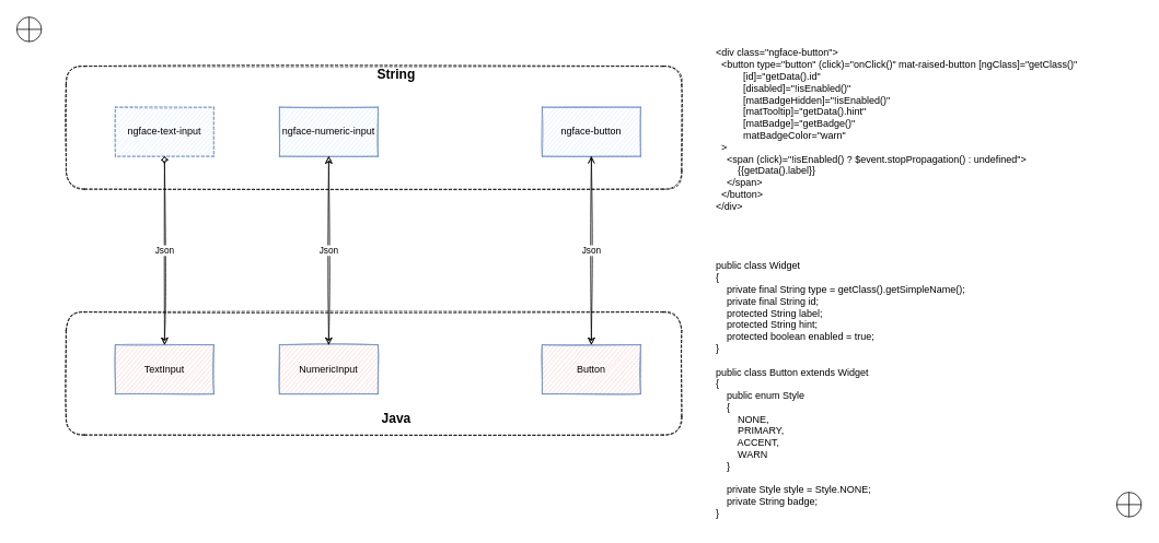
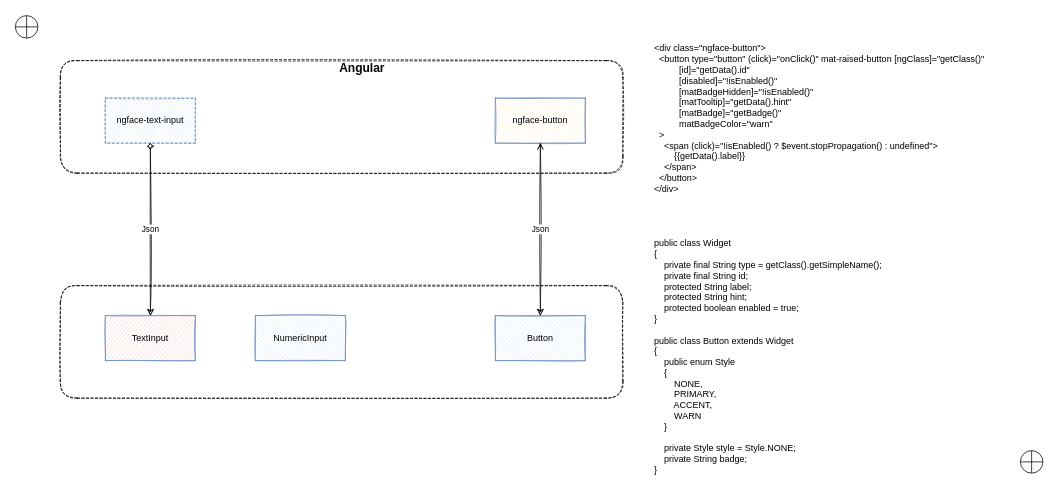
  <mxCell id="0" />
  <mxCell id="1" parent="0" />
  <mxCell id="2" value="" style="rounded=1;whiteSpace=wrap;html=1;sketch=1;dashed=1;" vertex="1" parent="1"><mxGeometry x="80" y="80" width="750" height="150" as="geometry" /></mxCell>
  <mxCell id="3" value="" style="rounded=1;whiteSpace=wrap;html=1;sketch=1;dashed=1;" vertex="1" parent="1"><mxGeometry x="80" y="380" width="750" height="150" as="geometry" /></mxCell>
  <mxCell id="4" value="ngface-text-input" style="rounded=0;whiteSpace=wrap;html=1;fillColor=#dae8fc;strokeColor=#6c8ebf;sketch=1;dashed=1;" vertex="1" parent="1"><mxGeometry x="140" y="130" width="120" height="60" as="geometry" /></mxCell>
  <mxCell id="5" value="TextInput" style="rounded=0;whiteSpace=wrap;html=1;fillColor=#f8cecc;strokeColor=#6c8ebf;sketch=1;" vertex="1" parent="1"><mxGeometry x="140" y="420" width="120" height="60" as="geometry" /></mxCell>
  <mxCell id="6" value="Json" style="endArrow=diamond;startArrow=classic;html=1;entryX=0.5;entryY=1;entryDx=0;entryDy=0;sketch=1;" edge="1" parent="1" source="5" target="4"><mxGeometry width="50" height="50" relative="1" as="geometry"><mxPoint x="-20" y="340" as="sourcePoint" /><mxPoint x="30" y="290" as="targetPoint" /></mxGeometry></mxCell>
- <mxCell id="7" value="NumericInput" style="rounded=0;whiteSpace=wrap;html=1;fillColor=#f8cecc;strokeColor=#6c8ebf;sketch=1;" vertex="1" parent="1"><mxGeometry x="340" y="420" width="120" height="60" as="geometry" /></mxCell>
- <mxCell id="8" value="ngface-numeric-input" style="rounded=0;whiteSpace=wrap;html=1;fillColor=#dae8fc;strokeColor=#6c8ebf;sketch=1;" vertex="1" parent="1"><mxGeometry x="340" y="130" width="120" height="60" as="geometry" /></mxCell>
- <mxCell id="9" value="Json" style="endArrow=classic;startArrow=classic;html=1;entryX=0.5;entryY=1;entryDx=0;entryDy=0;sketch=1;" edge="1" parent="1" source="7" target="8"><mxGeometry width="50" height="50" relative="1" as="geometry"><mxPoint x="570" y="340" as="sourcePoint" /><mxPoint x="620" y="290" as="targetPoint" /></mxGeometry></mxCell>
- <mxCell id="10" value="ngface-button" style="rounded=0;whiteSpace=wrap;html=1;fillColor=#dae8fc;strokeColor=#6c8ebf;sketch=1;" vertex="1" parent="1"><mxGeometry x="660" y="130" width="120" height="60" as="geometry" /></mxCell>
- <mxCell id="11" value="Button" style="rounded=0;whiteSpace=wrap;html=1;fillColor=#f8cecc;strokeColor=#6c8ebf;sketch=1;" vertex="1" parent="1"><mxGeometry x="660" y="420" width="120" height="60" as="geometry" /></mxCell>
+ <mxCell id="7" value="NumericInput" style="rounded=0;whiteSpace=wrap;html=1;fillColor=#dae8fc;strokeColor=#6c8ebf;sketch=1;" vertex="1" parent="1"><mxGeometry x="340" y="420" width="120" height="60" as="geometry" /></mxCell>
+ <mxCell id="10" value="ngface-button" style="rounded=0;whiteSpace=wrap;html=1;fillColor=#fff2cc;strokeColor=#6c8ebf;sketch=1;" vertex="1" parent="1"><mxGeometry x="660" y="130" width="120" height="60" as="geometry" /></mxCell>
+ <mxCell id="11" value="Button" style="rounded=0;whiteSpace=wrap;html=1;fillColor=#dae8fc;strokeColor=#6c8ebf;sketch=1;" vertex="1" parent="1"><mxGeometry x="660" y="420" width="120" height="60" as="geometry" /></mxCell>
  <mxCell id="12" value="Json" style="endArrow=open;startArrow=classic;html=1;entryX=0.5;entryY=1;entryDx=0;entryDy=0;exitX=0.5;exitY=0;exitDx=0;exitDy=0;sketch=1;" edge="1" parent="1" source="11" target="10"><mxGeometry width="50" height="50" relative="1" as="geometry"><mxPoint x="810" y="330" as="sourcePoint" /><mxPoint x="860" y="280" as="targetPoint" /></mxGeometry></mxCell>
- <mxCell id="13" value="String" style="text;html=1;strokeColor=none;fillColor=none;align=center;verticalAlign=middle;whiteSpace=wrap;rounded=0;dashed=1;sketch=1;fontStyle=1;fontSize=16;" vertex="1" parent="1"><mxGeometry x="430" y="80" width="105" height="20" as="geometry" /></mxCell>
- <mxCell id="14" value="Java" style="text;html=1;strokeColor=none;fillColor=none;align=center;verticalAlign=middle;whiteSpace=wrap;rounded=0;dashed=1;sketch=1;fontStyle=1;fontSize=16;" vertex="1" parent="1"><mxGeometry x="430" y="500" width="105" height="20" as="geometry" /></mxCell>
+ <mxCell id="13" value="Angular" style="text;html=1;strokeColor=none;fillColor=none;align=center;verticalAlign=middle;whiteSpace=wrap;rounded=0;dashed=1;sketch=1;fontStyle=1;fontSize=16;" vertex="1" parent="1"><mxGeometry x="430" y="80" width="105" height="20" as="geometry" /></mxCell>
  <mxCell id="15" value="&lt;div&gt;&amp;lt;div class=&quot;ngface-button&quot;&amp;gt;&lt;/div&gt;&lt;div&gt;&amp;nbsp; &amp;lt;button type=&quot;button&quot; (click)=&quot;onClick()&quot; mat-raised-button [ngClass]=&quot;getClass()&quot;&lt;/div&gt;&lt;div&gt;&amp;nbsp; &amp;nbsp; &amp;nbsp; &amp;nbsp; &amp;nbsp; [id]=&quot;getData().id&quot;&lt;/div&gt;&lt;div&gt;&amp;nbsp; &amp;nbsp; &amp;nbsp; &amp;nbsp; &amp;nbsp; [disabled]=&quot;!isEnabled()&quot;&lt;/div&gt;&lt;div&gt;&amp;nbsp; &amp;nbsp; &amp;nbsp; &amp;nbsp; &amp;nbsp; [matBadgeHidden]=&quot;!isEnabled()&quot;&lt;/div&gt;&lt;div&gt;&amp;nbsp; &amp;nbsp; &amp;nbsp; &amp;nbsp; &amp;nbsp; [matTooltip]=&quot;getData().hint&quot;&lt;/div&gt;&lt;div&gt;&amp;nbsp; &amp;nbsp; &amp;nbsp; &amp;nbsp; &amp;nbsp; [matBadge]=&quot;getBadge()&quot;&lt;/div&gt;&lt;div&gt;&amp;nbsp; &amp;nbsp; &amp;nbsp; &amp;nbsp; &amp;nbsp; matBadgeColor=&quot;warn&quot;&lt;/div&gt;&lt;div&gt;&amp;nbsp; &amp;gt;&lt;/div&gt;&lt;div&gt;&amp;nbsp; &amp;nbsp; &amp;lt;span (click)=&quot;!isEnabled() ? $event.stopPropagation() : undefined&quot;&amp;gt;&lt;/div&gt;&lt;div&gt;&amp;nbsp; &amp;nbsp; &amp;nbsp; &amp;nbsp; {{getData().label}}&lt;/div&gt;&lt;div&gt;&amp;nbsp; &amp;nbsp; &amp;lt;/span&amp;gt;&lt;/div&gt;&lt;div&gt;&amp;nbsp; &amp;lt;/button&amp;gt;&lt;/div&gt;&lt;div&gt;&amp;lt;/div&amp;gt;&lt;/div&gt;&lt;div&gt;&lt;br&gt;&lt;/div&gt;" style="text;html=1;align=left;verticalAlign=top;whiteSpace=wrap;rounded=0;dashed=1;sketch=1;fontSize=12;labelBackgroundColor=none;labelBorderColor=none;" vertex="1" parent="1"><mxGeometry x="870" y="50" width="520" height="220" as="geometry" /></mxCell>
  <mxCell id="16" value="&lt;div&gt;&lt;div&gt;public class Widget&lt;/div&gt;&lt;div&gt;{&lt;/div&gt;&lt;div&gt;&amp;nbsp; &amp;nbsp; private final String type = getClass().getSimpleName();&lt;/div&gt;&lt;div&gt;&amp;nbsp; &amp;nbsp; private final String id;&lt;/div&gt;&lt;div&gt;&amp;nbsp; &amp;nbsp; protected String label;&lt;/div&gt;&lt;div&gt;&amp;nbsp; &amp;nbsp; protected String hint;&lt;/div&gt;&lt;div&gt;&amp;nbsp; &amp;nbsp; protected boolean enabled = true;&lt;/div&gt;&lt;div&gt;}&lt;/div&gt;&lt;div&gt;&lt;br&gt;&lt;/div&gt;&lt;div&gt;public class Button extends Widget&lt;/div&gt;&lt;div&gt;{&lt;/div&gt;&lt;div&gt;&amp;nbsp; &amp;nbsp; public enum Style&lt;/div&gt;&lt;div&gt;&amp;nbsp; &amp;nbsp; {&lt;/div&gt;&lt;div&gt;&amp;nbsp; &amp;nbsp; &amp;nbsp; &amp;nbsp; NONE,&lt;/div&gt;&lt;div&gt;&amp;nbsp; &amp;nbsp; &amp;nbsp; &amp;nbsp; PRIMARY,&lt;/div&gt;&lt;div&gt;&amp;nbsp; &amp;nbsp; &amp;nbsp; &amp;nbsp; ACCENT,&lt;/div&gt;&lt;div&gt;&amp;nbsp; &amp;nbsp; &amp;nbsp; &amp;nbsp; WARN&lt;/div&gt;&lt;div&gt;&amp;nbsp; &amp;nbsp; }&lt;/div&gt;&lt;div&gt;&lt;br&gt;&lt;/div&gt;&lt;div&gt;&amp;nbsp; &amp;nbsp; private Style style = Style.NONE;&lt;/div&gt;&lt;div&gt;&amp;nbsp; &amp;nbsp; private String badge;&lt;/div&gt;&lt;div&gt;}&lt;/div&gt;&lt;/div&gt;&lt;div&gt;&lt;br&gt;&lt;/div&gt;" style="text;html=1;strokeColor=none;fillColor=none;align=left;verticalAlign=top;whiteSpace=wrap;rounded=0;dashed=1;sketch=1;fontSize=12;" vertex="1" parent="1"><mxGeometry x="870" y="310" width="520" height="330" as="geometry" /></mxCell>
  <mxCell id="17" value="" style="shape=orEllipse;perimeter=ellipsePerimeter;whiteSpace=wrap;html=1;backgroundOutline=1;labelBackgroundColor=none;sketch=0;fontSize=12;align=left;" vertex="1" parent="1"><mxGeometry x="20" y="20" width="30" height="30" as="geometry" /></mxCell>
  <mxCell id="18" value="" style="shape=orEllipse;perimeter=ellipsePerimeter;whiteSpace=wrap;html=1;backgroundOutline=1;labelBackgroundColor=none;sketch=0;fontSize=12;align=left;" vertex="1" parent="1"><mxGeometry x="1360" y="600" width="30" height="30" as="geometry" /></mxCell>
